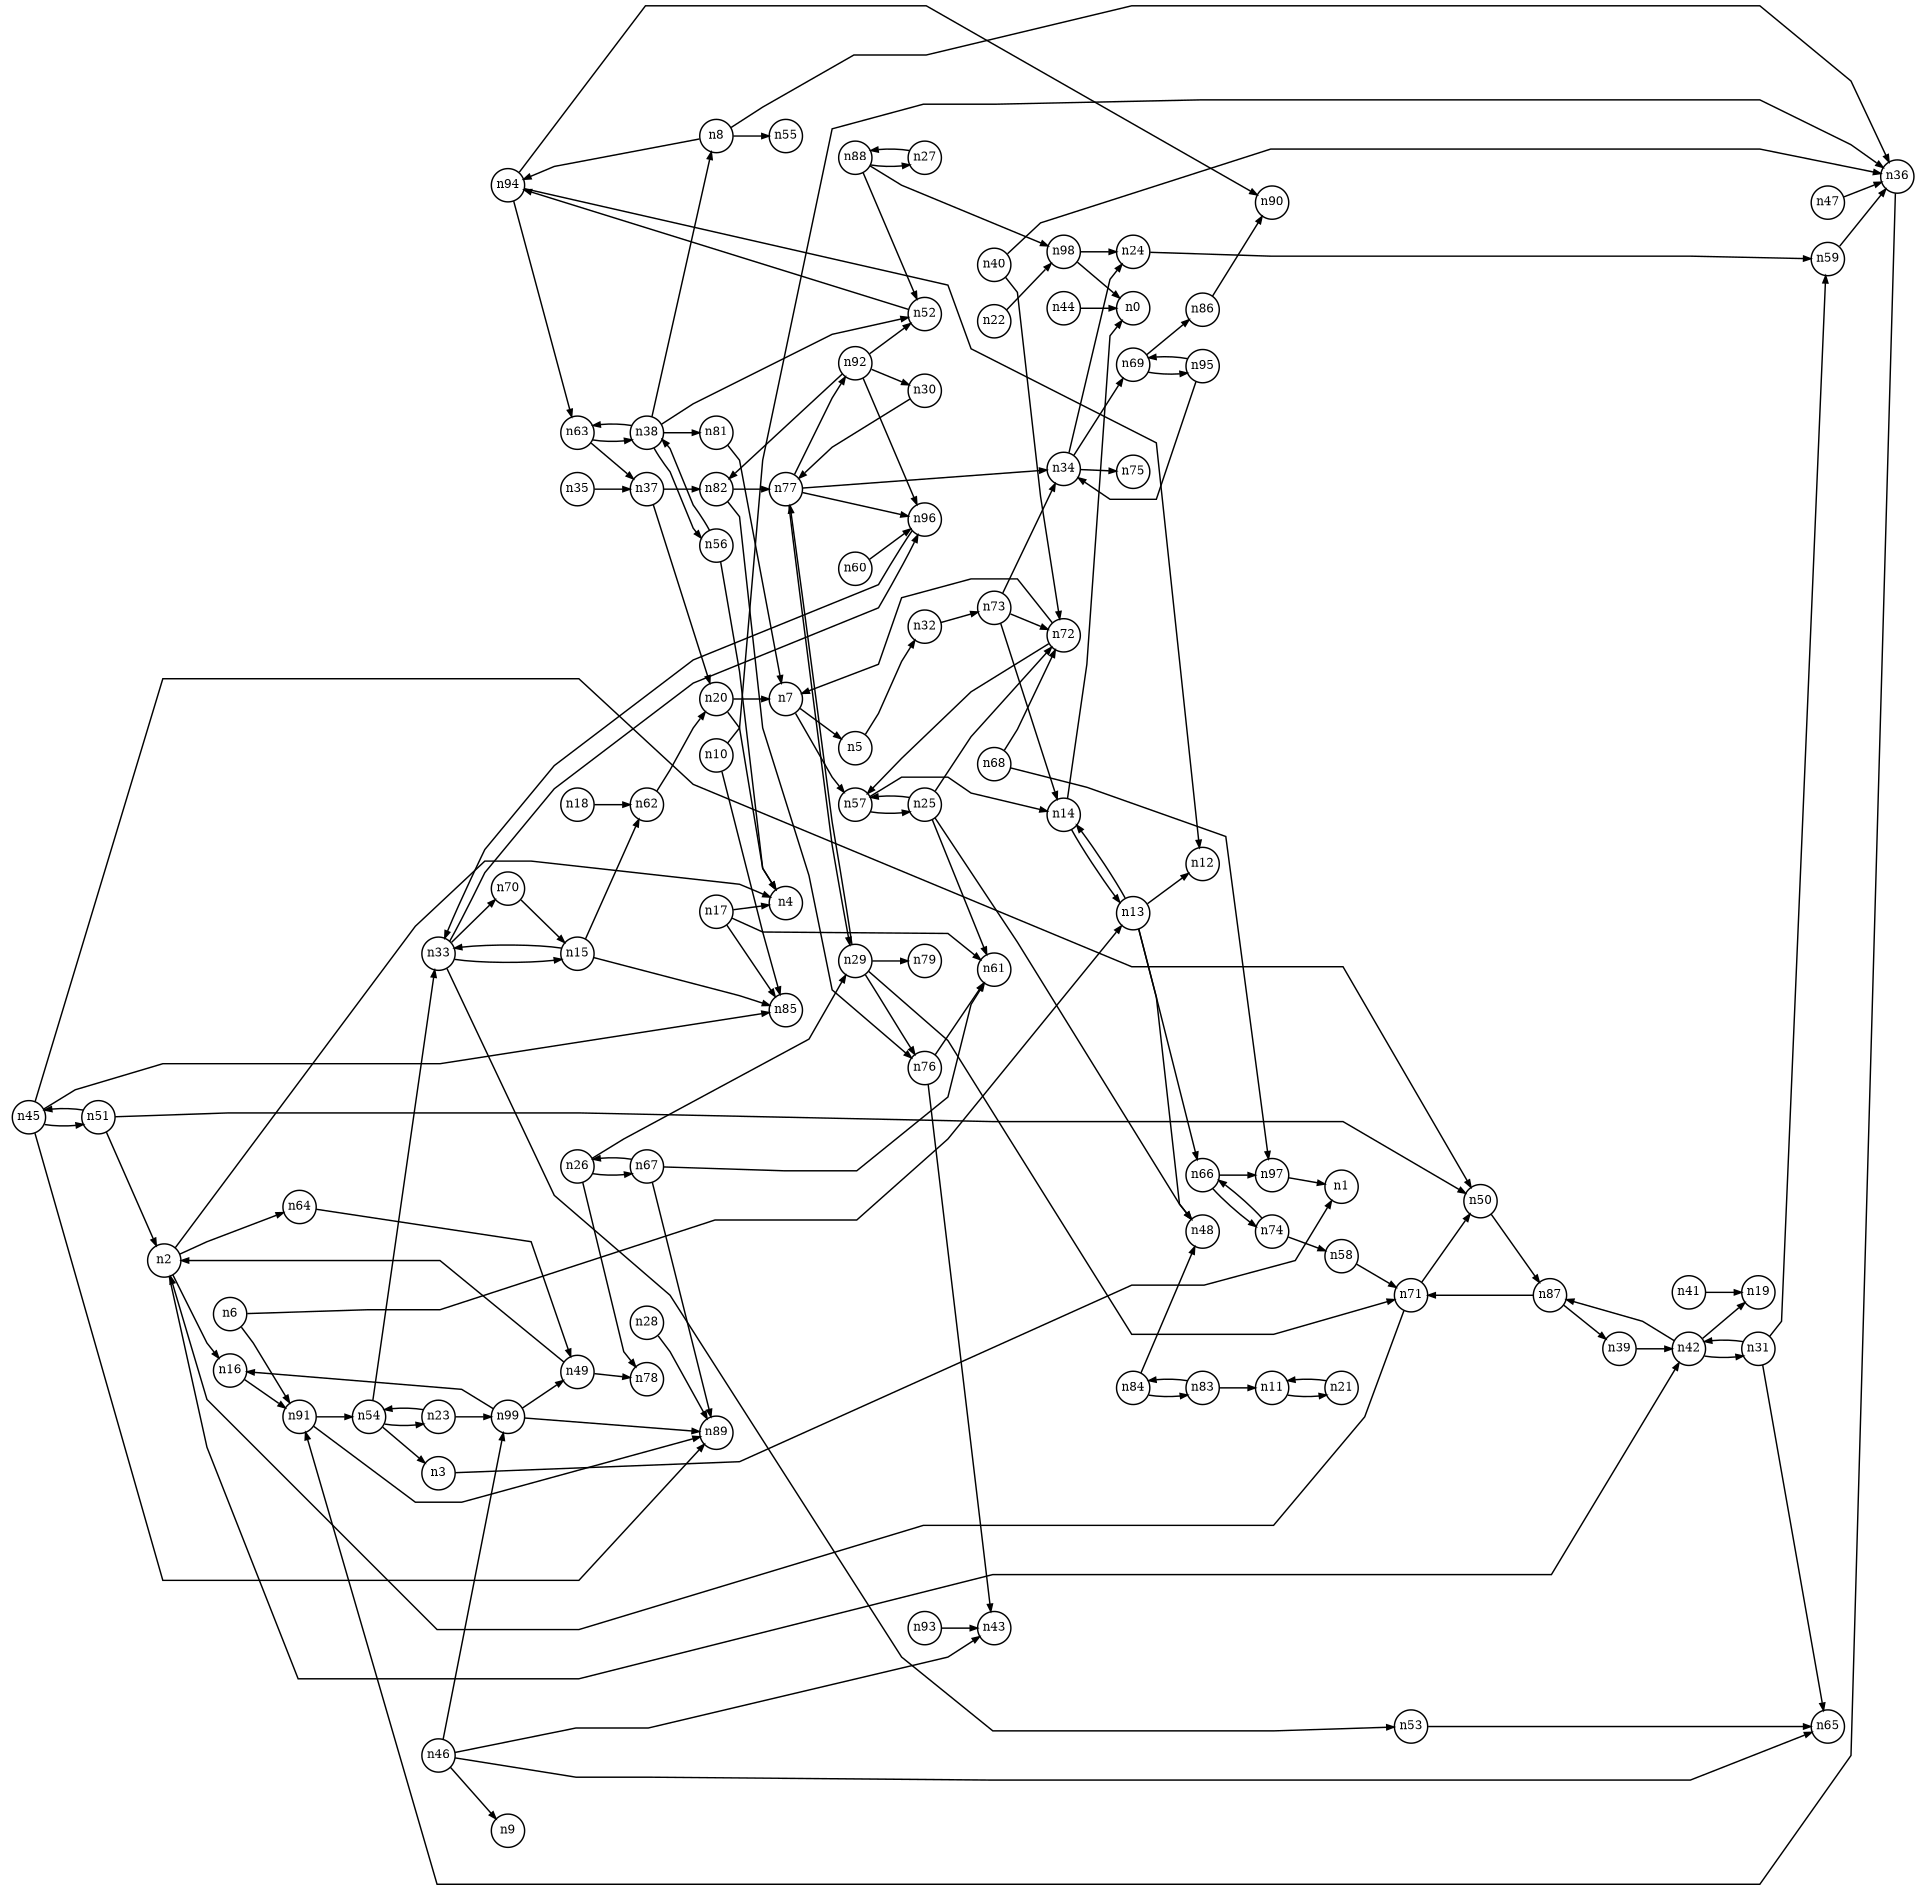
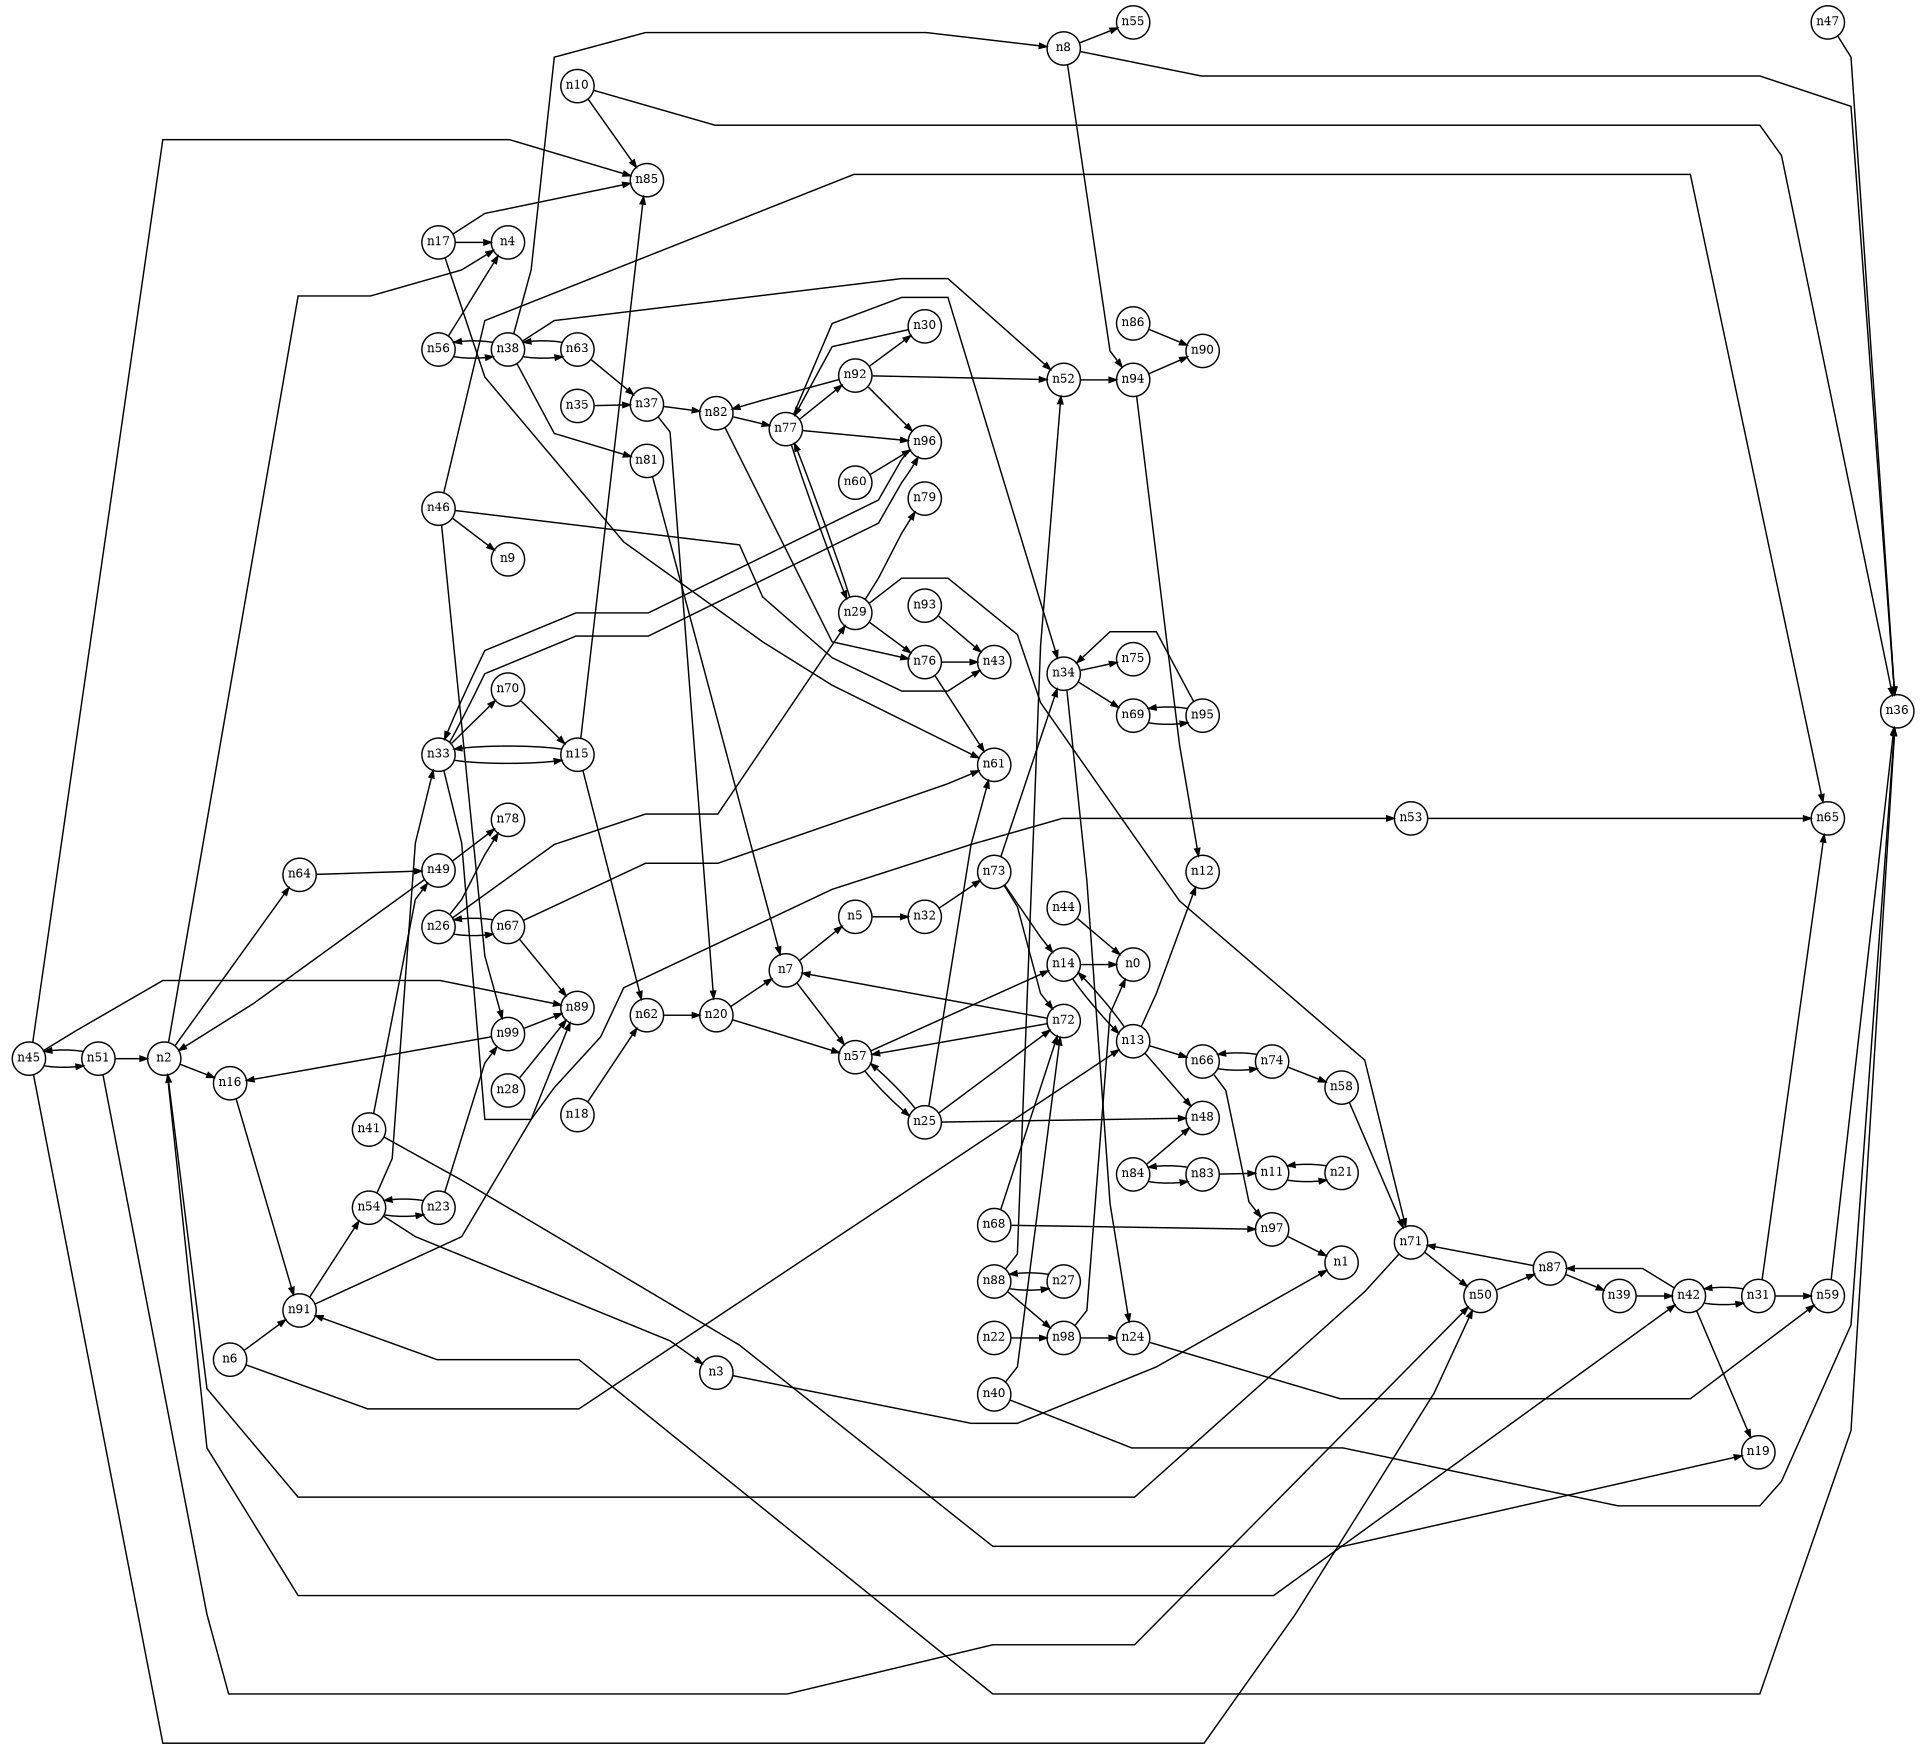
  digraph {
    fontsize=8
    nodesep=0.22
    nodesize=0.32
    rankdir=LR
    ranksep=0.22
    splines=polyline
    node [fixedsize=shape fontsize=8 shape=circle]
    edge [arrowsize=0.5]
    n2 [width=0.32]
    n4 [width=0.32]
    n16 [width=0.32]
    n64 [width=0.32]
    n42 [width=0.32]
    n91 [width=0.32]
    n49 [width=0.32]
    n19 [width=0.32]
    n87 [width=0.32]
    n31 [width=0.32]
    n89 [width=0.32]
    n54 [width=0.32]
    n78 [width=0.32]
    n71 [width=0.32]
    n39 [width=0.32]
    n65 [width=0.32]
    n59 [width=0.32]
    n3 [width=0.32]
    n33 [width=0.32]
    n23 [width=0.32]
    n1 [width=0.32]
    n32 [width=0.32]
    n73 [width=0.32]
    n14 [width=0.32]
    n72 [width=0.32]
    n34 [width=0.32]
    n13 [width=0.32]
    n0 [width=0.32]
    n7 [width=0.32]
    n57 [width=0.32]
    n24 [width=0.32]
    n75 [width=0.32]
    n69 [width=0.32]
    n5 [width=0.32]
    n12 [width=0.32]
    n48 [width=0.32]
    n66 [width=0.32]
    n97 [width=0.32]
    n74 [width=0.32]
    n58 [width=0.32]
    n6 [width=0.32]
    n53 [width=0.32]
    n70 [width=0.32]
    n96 [width=0.32]
    n15 [width=0.32]
    n99 [width=0.32]
    n25 [width=0.32]
    n61 [width=0.32]
    n36 [width=0.32]
    n8 [width=0.32]
    n55 [width=0.32]
    n94 [width=0.32]
    n90 [width=0.32]
    n63 [width=0.32]
    n37 [width=0.32]
    n38 [width=0.32]
    n20 [width=0.32]
    n82 [width=0.32]
    n52 [width=0.32]
    n56 [width=0.32]
    n81 [width=0.32]
    n10 [width=0.32]
    n85 [width=0.32]
    n62 [width=0.32]
    n28 [width=0.32]
    n17 [width=0.32]
    n18 [width=0.32]
    n11 [width=0.32]
    n21 [width=0.32]
    n98 [width=0.32]
    n22 [width=0.32]
    n29 [width=0.32]
    n76 [width=0.32]
    n79 [width=0.32]
    n77 [width=0.32]
    n50 [width=0.32]
    n43 [width=0.32]
    n92 [width=0.32]
    n30 [width=0.32]
    n26 [width=0.32]
    n67 [width=0.32]
    n86 [width=0.32]
    n95 [width=0.32]
    n35 [width=0.32]
    n40 [width=0.32]
    n41 [width=0.32]
    n44 [width=0.32]
    n45 [width=0.32]
    n51 [width=0.32]
    n46 [width=0.32]
    n9 [width=0.32]
    n47 [width=0.32]
    n60 [width=0.32]
    n68 [width=0.32]
    n83 [width=0.32]
    n84 [width=0.32]
    n27 [width=0.32]
    n88 [width=0.32]
    n93 [width=0.32]
    n2 -> n4
    n2 -> n16
    n2 -> n64
    n2 -> n42
    n16 -> n91
    n64 -> n49
    n42 -> n19
    n42 -> n87
    n42 -> n31
    n91 -> n89
    n91 -> n54
    n49 -> n2
    n49 -> n78
    n87 -> n71
    n87 -> n39
    n31 -> n42
    n31 -> n65
    n31 -> n59
    n54 -> n3
    n54 -> n33
    n54 -> n23
    n71 -> n2
    n71 -> n50
    n39 -> n42
    n59 -> n36
    n3 -> n1
    n33 -> n53
    n33 -> n70
    n33 -> n96
    n33 -> n15
    n23 -> n54
    n23 -> n99
    n32 -> n73
    n73 -> n14
    n73 -> n72
    n73 -> n34
    n14 -> n13
    n14 -> n0
    n72 -> n7
    n72 -> n57
    n34 -> n24
    n34 -> n75
    n34 -> n69
    n13 -> n14
    n13 -> n12
    n13 -> n48
    n13 -> n66
    n7 -> n57
    n7 -> n5
    n57 -> n14
    n57 -> n25
    n24 -> n59
-   n69 -> n86
    n69 -> n95
    n5 -> n32
    n66 -> n97
    n66 -> n74
    n97 -> n1
    n74 -> n66
    n74 -> n58
    n58 -> n71
    n6 -> n91
    n6 -> n13
    n53 -> n65
    n70 -> n15
    n96 -> n33
    n15 -> n33
    n15 -> n85
    n15 -> n62
    n99 -> n16
    n99 -> n89
    n25 -> n72
    n25 -> n57
    n25 -> n48
    n25 -> n61
    n36 -> n91
    n8 -> n36
    n8 -> n55
    n8 -> n94
    n94 -> n12
    n94 -> n90
-   n94 -> n63
    n63 -> n37
    n63 -> n38
    n37 -> n20
    n37 -> n82
    n38 -> n8
    n38 -> n63
    n38 -> n52
    n38 -> n56
    n38 -> n81
-   n20 -> n4
+   n20 -> n57
    n20 -> n7
    n82 -> n76
    n82 -> n77
    n52 -> n94
    n56 -> n4
    n56 -> n38
    n81 -> n7
    n10 -> n36
    n10 -> n85
    n62 -> n20
    n28 -> n89
    n17 -> n4
    n17 -> n61
    n17 -> n85
    n18 -> n62
    n11 -> n21
    n21 -> n11
    n98 -> n0
    n98 -> n24
    n22 -> n98
    n29 -> n71
    n29 -> n76
    n29 -> n79
    n29 -> n77
    n76 -> n61
    n76 -> n43
    n77 -> n34
    n77 -> n96
    n77 -> n29
    n77 -> n92
    n50 -> n87
    n92 -> n96
    n92 -> n82
    n92 -> n52
    n92 -> n30
    n30 -> n77
    n26 -> n78
    n26 -> n29
    n26 -> n67
    n67 -> n89
    n67 -> n61
    n67 -> n26
    n86 -> n90
    n95 -> n34
    n95 -> n69
    n35 -> n37
    n40 -> n72
    n40 -> n36
-   n99 -> n49
+   n41 -> n49
    n41 -> n19
    n44 -> n0
    n45 -> n89
    n45 -> n85
    n45 -> n50
    n45 -> n51
    n51 -> n2
    n51 -> n50
    n51 -> n45
    n46 -> n65
    n46 -> n99
    n46 -> n43
    n46 -> n9
    n47 -> n36
    n60 -> n96
    n68 -> n72
    n68 -> n97
    n83 -> n11
    n83 -> n84
    n84 -> n48
    n84 -> n83
    n27 -> n88
    n88 -> n52
    n88 -> n98
    n88 -> n27
    n93 -> n43
  }
